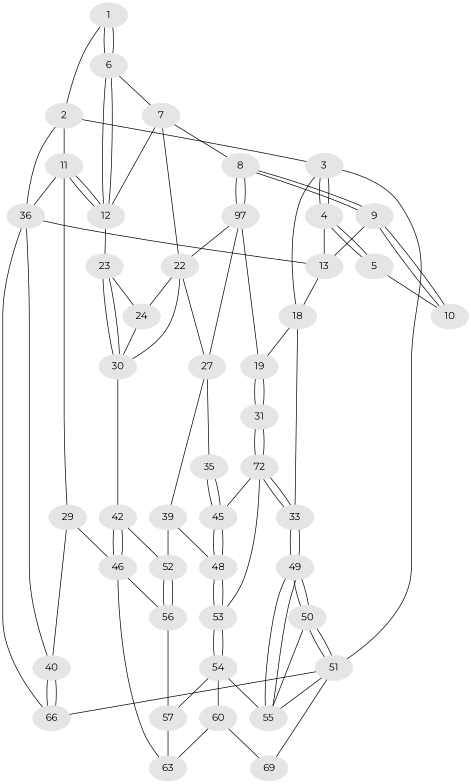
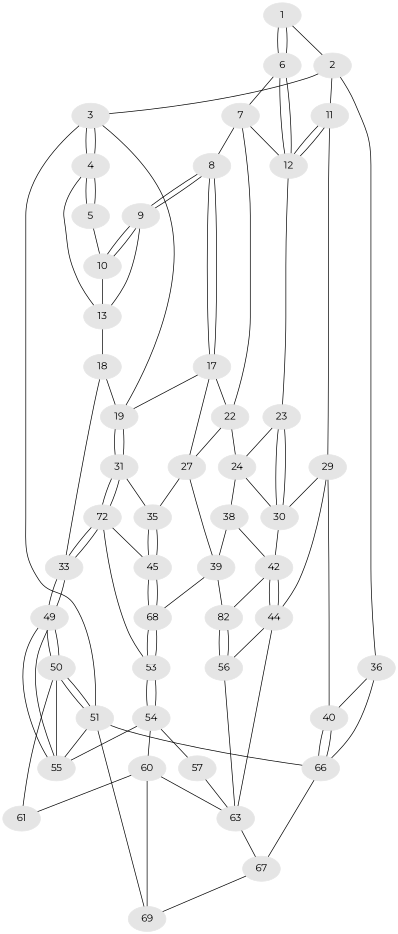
  graph {
    fontname=Montserrat
    node [color=gray90 fontname=Montserrat style=filled]
    edge [fontname=Montserrat]
    1
    2
    6
    3
    11 [super="+28"]
    36
    7 [super="+21"]
    12 [super="+20"]
    4
    n10 [label=18 super="+16"]
    51 [super="+70"]
    29 [super="+41"]
    40
    66 [super="+71"]
    5
    13 [super="+14"]
    19
    33
    55
    69
    10
    8
    22 [super="+26"]
    23
    9
-   17 [super="+18" label=97]
+   17 [super="+18"]
    27 [super="+34"]
    24 [super="+25"]
    30 [super="+37"]
-   44 [super="+59" label=46]
+   44 [super="+59"]
    31
    49
    35
    39 [super="+47"]
    n35 [label=72 super="+46"]
+   38
    42 [super="+43"]
    45
-   48
-   52
+   48 [label=68]
+   52 [label=82]
    56
    63 [super="+64"]
    53
    54 [super="+58"]
    50 [super="+62"]
+   67 [super="+68"]
    57
+   61
    60 [super="+65"]
    1 -- 2
    1 -- 6
    1 -- 6
    2 -- 3
    2 -- 11
    2 -- 36
    6 -- 7
    6 -- 12
    6 -- 12
    3 -- 4
    3 -- 4
-   3 -- n10
+   3 -- 19
    3 -- 51
-   11 -- 36
    11 -- 12
    11 -- 12
    11 -- 29
    36 -- 40
    36 -- 66
    7 -- 12
    7 -- 8
    7 -- 22
    12 -- 23
    4 -- 5
    4 -- 5
    4 -- 13
    n10 -- 19
    n10 -- 33
    51 -- 66
    51 -- 55
    51 -- 69
    29 -- 40
-   22 -- 30
+   29 -- 30
    29 -- 44
    40 -- 66
    40 -- 66
+   66 -- 67 [weight=2]
    5 -- 10
    13 -- n10
    19 -- 31
    19 -- 31
    33 -- 49
    33 -- 49
-   36 -- 13
+   10 -- 13
    8 -- 9
    8 -- 9
    8 -- 17
    8 -- 17
    22 -- 27
    22 -- 24
    23 -- 24
    23 -- 30
    23 -- 30
    9 -- 13
    9 -- 10
    9 -- 10
    17 -- 19
    17 -- 22
    17 -- 27
    27 -- 35
    27 -- 39
    24 -- 30
+   24 -- 38
    30 -- 42
    44 -- 56
    44 -- 63
+   31 -- 35
    31 -- n35
    31 -- n35
    49 -- 55
    49 -- 55
    49 -- 50
    49 -- 50
    35 -- 45
    35 -- 45
    39 -- 48
    39 -- 52
    n35 -- 33
    n35 -- 33
    n35 -- 45
    n35 -- 53
+   38 -- 39
+   38 -- 42
    42 -- 44
    42 -- 44
    42 -- 52
    45 -- 48
    45 -- 48
    48 -- 53
    48 -- 53
    52 -- 56
    52 -- 56
-   56 -- 57
+   56 -- 63
+   63 -- 67
    53 -- 54
    53 -- 54
    54 -- 55
    54 -- 57
    54 -- 60
    50 -- 51
    50 -- 51
    50 -- 55
+   50 -- 61
+   67 -- 69
    57 -- 63
    60 -- 69
    60 -- 63
+   60 -- 61
  }
